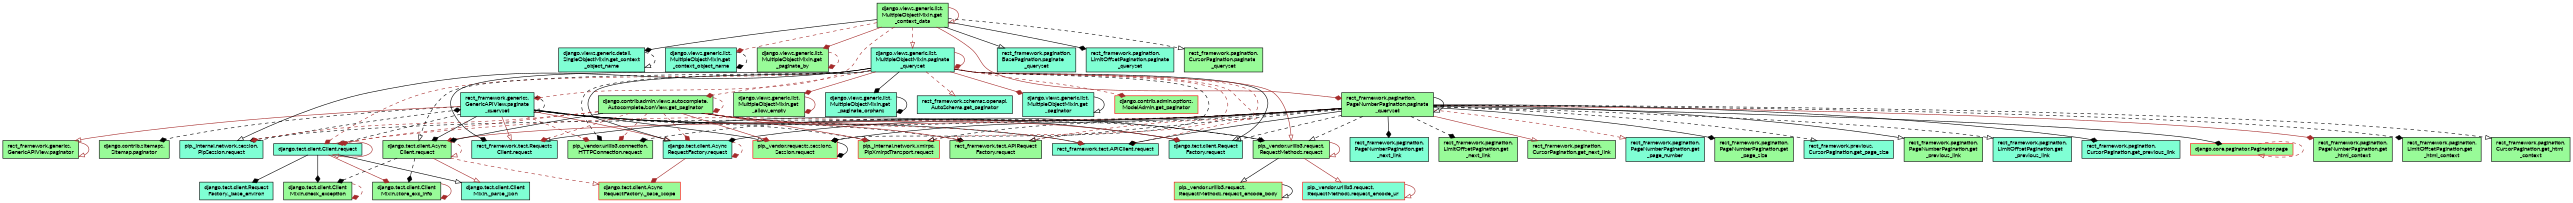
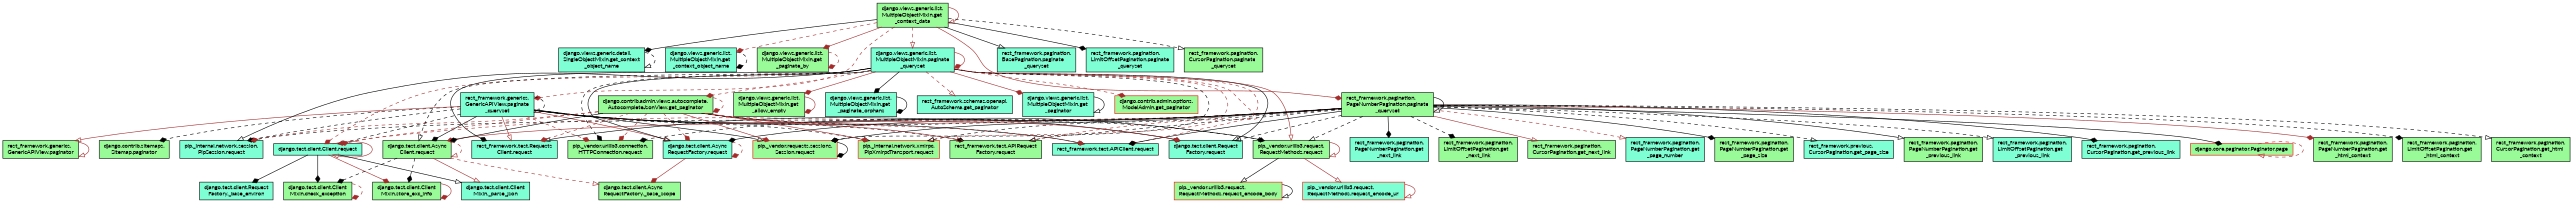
  digraph {
    fontname=Lato
    rankdir=TB
    node [color=black fillcolor=palegreen fontname=Lato fontsize=10 shape=record style=filled]
    edge [arrowhead=diamond color=black fontname=Lato fontsize=10 labelfontname=Helvetica labelfontsize=10 style=solid]
    n1 [fontcolor=black height=0.2 label="django.views.generic.list.\lMultipleObjectMixin.get\l_context_data" width=0.4]
    n2 [fillcolor=aquamarine height=0.2 label="django.views.generic.detail.\lSingleObjectMixin.get_context\l_object_name" width=0.4]
    n3 [fillcolor=aquamarine height=0.2 label="django.views.generic.list.\lMultipleObjectMixin.get\l_context_object_name" width=0.4]
    n4 [height=0.2 label="django.views.generic.list.\lMultipleObjectMixin.get\l_paginate_by" width=0.4]
    n5 [fillcolor=aquamarine height=0.2 label="rest_framework.generics.\lGenericAPIView.paginate\l_queryset" width=0.4]
    n6 [fillcolor=aquamarine height=0.2 label="django.views.generic.list.\lMultipleObjectMixin.paginate\l_queryset" width=0.4]
    n7 [fillcolor=aquamarine height=0.2 label="rest_framework.pagination.\lBasePagination.paginate\l_queryset" width=0.4]
    n8 [height=0.2 label="rest_framework.pagination.\lPageNumberPagination.paginate\l_queryset" width=0.4]
    n9 [fillcolor=aquamarine height=0.2 label="rest_framework.pagination.\lLimitOffsetPagination.paginate\l_queryset" width=0.4]
    n10 [height=0.2 label="rest_framework.pagination.\lCursorPagination.paginate\l_queryset" width=0.4]
    n11 [height=0.2 label="django.contrib.sitemaps.\lSitemap.paginator" width=0.4]
    n12 [height=0.2 label="rest_framework.generics.\lGenericAPIView.paginator" width=0.4]
    n13 [color=red height=0.2 label="pip._internal.network.xmlrpc.\lPipXmlrpcTransport.request" width=0.4]
    n14 [height=0.2 label="rest_framework.test.APIRequest\lFactory.request" width=0.4]
    n15 [fillcolor=aquamarine height=0.2 label="rest_framework.test.APIClient.request" width=0.4]
    n16 [fillcolor=aquamarine height=0.2 label="django.test.client.Request\lFactory.request" width=0.4]
    n17 [fillcolor=aquamarine height=0.2 label="django.test.client.Async\lRequestFactory.request" width=0.4]
    n18 [fillcolor=aquamarine height=0.2 label="django.test.client.Client.request" width=0.4]
    n19 [height=0.2 label="django.test.client.Async\lClient.request" width=0.4]
    n20 [fillcolor=aquamarine height=0.2 label="rest_framework.test.Requests\lClient.request" width=0.4]
    n21 [height=0.2 label="pip._vendor.urllib3.connection.\lHTTPConnection.request" width=0.4]
    n22 [height=0.2 label="pip._vendor.urllib3.request.\lRequestMethods.request" width=0.4]
    n23 [color=red height=0.2 label="pip._vendor.requests.sessions.\lSession.request" width=0.4]
    n24 [fillcolor=aquamarine height=0.2 label="pip._internal.network.session.\lPipSession.request" width=0.4]
    n25 [height=0.2 label="django.views.generic.list.\lMultipleObjectMixin.get\l_allow_empty" width=0.4]
    n26 [fillcolor=aquamarine height=0.2 label="django.views.generic.list.\lMultipleObjectMixin.get\l_paginate_orphans" width=0.4]
    n27 [fillcolor=aquamarine height=0.2 label="rest_framework.schemas.openapi.\lAutoSchema.get_paginator" width=0.4]
    n28 [height=0.2 label="django.contrib.admin.views.autocomplete.\lAutocompleteJsonView.get_paginator" width=0.4]
    n29 [fillcolor=aquamarine height=0.2 label="django.views.generic.list.\lMultipleObjectMixin.get\l_paginator" width=0.4]
    n30 [color=red height=0.2 label="django.contrib.admin.options.\lModelAdmin.get_paginator" width=0.4]
    n31 [height=0.2 label="rest_framework.pagination.\lPageNumberPagination.get\l_html_context" width=0.4]
    n32 [height=0.2 label="rest_framework.pagination.\lLimitOffsetPagination.get\l_html_context" width=0.4]
    n33 [height=0.2 label="rest_framework.pagination.\lCursorPagination.get_html\l_context" width=0.4]
    n34 [fillcolor=aquamarine height=0.2 label="rest_framework.pagination.\lPageNumberPagination.get\l_next_link" width=0.4]
    n35 [height=0.2 label="rest_framework.pagination.\lLimitOffsetPagination.get\l_next_link" width=0.4]
    n36 [height=0.2 label="rest_framework.pagination.\lCursorPagination.get_next_link" width=0.4]
    n37 [fillcolor=aquamarine height=0.2 label="rest_framework.pagination.\lPageNumberPagination.get\l_page_number" width=0.4]
    n38 [height=0.2 label="rest_framework.pagination.\lPageNumberPagination.get\l_page_size" width=0.4]
    n39 [fillcolor=aquamarine height=0.2 label="rest_framework.previous.\lCursorPagination.get_page_size" width=0.4]
    n40 [height=0.2 label="rest_framework.pagination.\lPageNumberPagination.get\l_previous_link" width=0.4]
    n41 [fillcolor=aquamarine height=0.2 label="rest_framework.pagination.\lLimitOffsetPagination.get\l_previous_link" width=0.4]
    n42 [fillcolor=aquamarine height=0.2 label="rest_framework.pagination.\lCursorPagination.get_previous_link" width=0.4]
    n43 [color=red height=0.2 label="django.core.paginator.Paginator.page" width=0.4]
-   n44 [color=red height=0.2 label="django.test.client.Async\lRequestFactory._base_scope" width=0.4]
+   n44 [height=0.2 label="django.test.client.Async\lRequestFactory._base_scope" width=0.4]
    n45 [fillcolor=aquamarine height=0.2 label="django.test.client.Request\lFactory._base_environ" width=0.4]
    n46 [fillcolor=aquamarine height=0.2 label="django.test.client.Client\lMixin._parse_json" width=0.4]
    n47 [height=0.2 label="django.test.client.Client\lMixin.check_exception" width=0.4]
    n48 [height=0.2 label="django.test.client.Client\lMixin.store_exc_info" width=0.4]
    n49 [color=red height=0.2 label="pip._vendor.urllib3.request.\lRequestMethods.request_encode_body" width=0.4]
    n50 [color=red fillcolor=aquamarine height=0.2 label="pip._vendor.urllib3.request.\lRequestMethods.request_encode_url" width=0.4]
    n1 -> n1 [arrowhead=onormal color=brown]
    n1 -> n2
    n1 -> n3 [color=brown style=dashed]
    n1 -> n4 [color=brown]
    n1 -> n5 [color=brown style=dashed]
    n1 -> n6 [arrowhead=onormal color=brown style=dashed]
    n1 -> n7 [arrowhead=onormal]
    n1 -> n8 [color=brown]
    n1 -> n9
    n1 -> n10 [arrowhead=onormal style=dashed]
    n2 -> n2 [arrowhead=onormal style=dashed]
    n3 -> n3 [style=dashed]
    n4 -> n4 [color=brown style=dashed]
    n5 -> n5 [arrowhead=onormal style=dashed]
    n5 -> n11 [style=dashed]
    n5 -> n12 [arrowhead=onormal color=brown]
    n5 -> n13 [arrowhead=onormal style=dashed]
    n5 -> n14 [style=dashed]
    n5 -> n15 [arrowhead=onormal]
    n5 -> n16
    n5 -> n17 [arrowhead=onormal color=brown]
    n5 -> n18 [arrowhead=onormal style=dashed]
    n5 -> n19
    n5 -> n20 [arrowhead=onormal color=brown]
    n5 -> n21 [color=brown style=dashed]
    n5 -> n22 [arrowhead=onormal]
    n5 -> n23 [arrowhead=onormal]
-   n24 -> n5 [style=dashed]
+   n5 -> n24 [style=dashed]
    n6 -> n6 [color=brown]
    n6 -> n13 [arrowhead=onormal color=brown style=dashed]
    n6 -> n14 [arrowhead=onormal color=brown style=dashed]
    n6 -> n15 [color=brown style=dashed]
    n6 -> n16 [arrowhead=onormal]
    n6 -> n17 [arrowhead=onormal]
    n6 -> n18 [color=brown style=dashed]
    n6 -> n19 [arrowhead=onormal style=dashed]
    n6 -> n20
    n6 -> n21 [style=dashed]
    n6 -> n22 [arrowhead=onormal color=brown]
    n6 -> n23 [style=dashed]
    n6 -> n24 [arrowhead=onormal]
    n6 -> n25 [color=brown]
    n6 -> n26
    n6 -> n27 [arrowhead=onormal color=brown style=dashed]
    n6 -> n28 [color=brown style=dashed]
    n6 -> n29 [color=brown]
    n6 -> n30 [color=brown style=dashed]
    n8 -> n8 [arrowhead=onormal]
    n8 -> n13 [arrowhead=onormal style=dashed]
    n8 -> n14 [arrowhead=onormal style=dashed]
    n8 -> n15
    n8 -> n16 [arrowhead=onormal style=dashed]
    n8 -> n17
    n8 -> n18 [color=brown style=dashed]
    n8 -> n19 [color=brown]
    n8 -> n20 [arrowhead=onormal]
    n8 -> n21 [style=dashed]
    n8 -> n22 [arrowhead=onormal style=dashed]
    n8 -> n23
    n8 -> n24 [style=dashed]
    n8 -> n31 [color=brown]
    n8 -> n32 [style=dashed]
    n8 -> n33 [arrowhead=onormal style=dashed]
    n8 -> n34
    n8 -> n35 [style=dashed]
    n8 -> n36 [arrowhead=onormal color=brown]
    n8 -> n37 [arrowhead=onormal color=brown style=dashed]
    n8 -> n38
    n8 -> n39 [arrowhead=onormal style=dashed]
    n8 -> n40 [arrowhead=onormal]
    n8 -> n41 [arrowhead=onormal style=dashed]
    n8 -> n42
    n8 -> n43
    n12 -> n12 [arrowhead=onormal color=brown]
    n17 -> n17 [color=brown style=dashed]
    n17 -> n44 [color=brown]
    n18 -> n18 [arrowhead=onormal color=brown]
    n18 -> n45
    n18 -> n46 [arrowhead=onormal]
    n18 -> n47
    n18 -> n48 [color=brown]
    n19 -> n19 [arrowhead=onormal color=brown style=dashed]
    n19 -> n44 [arrowhead=onormal color=brown style=dashed]
    n19 -> n46 [arrowhead=onormal color=brown]
    n19 -> n47 [style=dashed]
    n19 -> n48 [style=dashed]
    n22 -> n22 [arrowhead=onormal color=brown]
    n22 -> n49 [arrowhead=onormal]
    n22 -> n50 [arrowhead=onormal color=brown]
    n23 -> n23
    n25 -> n25 [color=brown]
    n26 -> n26
    n28 -> n13 [color=brown]
    n28 -> n14 [arrowhead=onormal color=brown]
    n28 -> n15 [color=brown style=dashed]
    n28 -> n16 [color=brown]
    n28 -> n17 [color=brown style=dashed]
    n28 -> n18 [color=brown style=dashed]
    n28 -> n19
    n28 -> n20 [color=brown style=dashed]
    n28 -> n21 [color=brown style=dashed]
    n28 -> n22 [style=dashed]
    n28 -> n23 [color=brown]
    n28 -> n24 [color=brown style=dashed]
    n28 -> n28 [color=brown style=dashed]
    n29 -> n29 [arrowhead=onormal]
    n43 -> n43 [arrowhead=onormal color=brown style=dashed]
    n47 -> n47 [color=brown style=dashed]
    n48 -> n48 [color=brown]
    n49 -> n49 [arrowhead=onormal]
    n50 -> n50 [arrowhead=onormal color=brown]
  }
